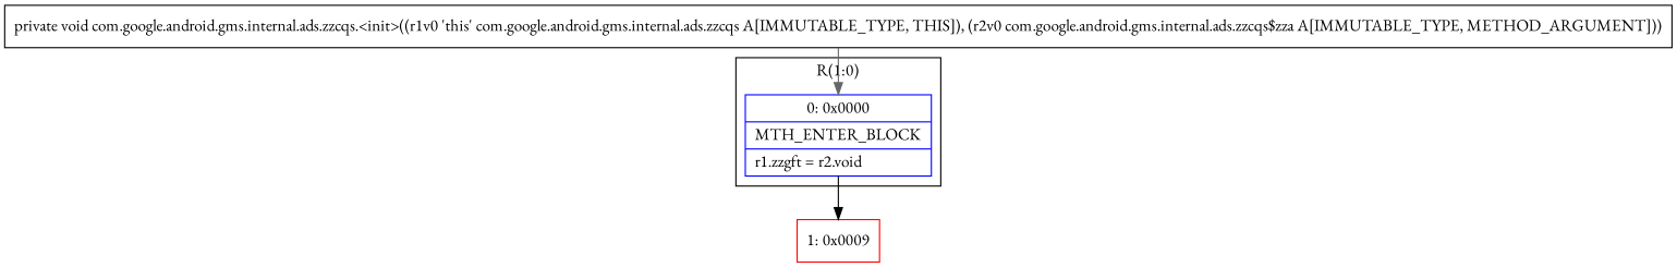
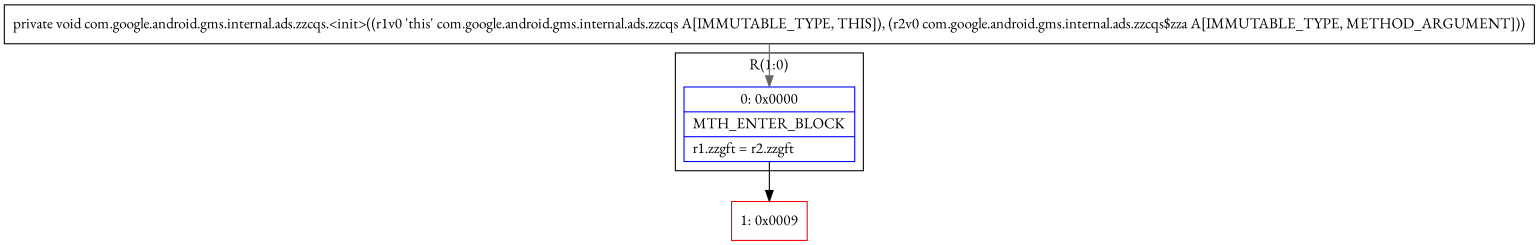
  digraph {
    fontname="EB Garamond"
    node [shape=record fontname="EB Garamond"]
    edge [fontname="EB Garamond"]
-   n1 [color=blue label="{0\:\ 0x0000|MTH_ENTER_BLOCK\l|r1.zzgft = r2.void\l}"]
+   n1 [color=blue label="{0\:\ 0x0000|MTH_ENTER_BLOCK\l|r1.zzgft = r2.zzgft\l}"]
    n2 [color=red label="{1\:\ 0x0009}"]
    n3 [label="{private void com.google.android.gms.internal.ads.zzcqs.\<init\>((r1v0 'this' com.google.android.gms.internal.ads.zzcqs A[IMMUTABLE_TYPE, THIS]), (r2v0 com.google.android.gms.internal.ads.zzcqs$zza A[IMMUTABLE_TYPE, METHOD_ARGUMENT])) }"]
    subgraph cluster_1 {
      label="R(1:0)"
      n1
    }
    n1 -> n2 [color=black]
    n3 -> n1 [color=gray40]
  }
